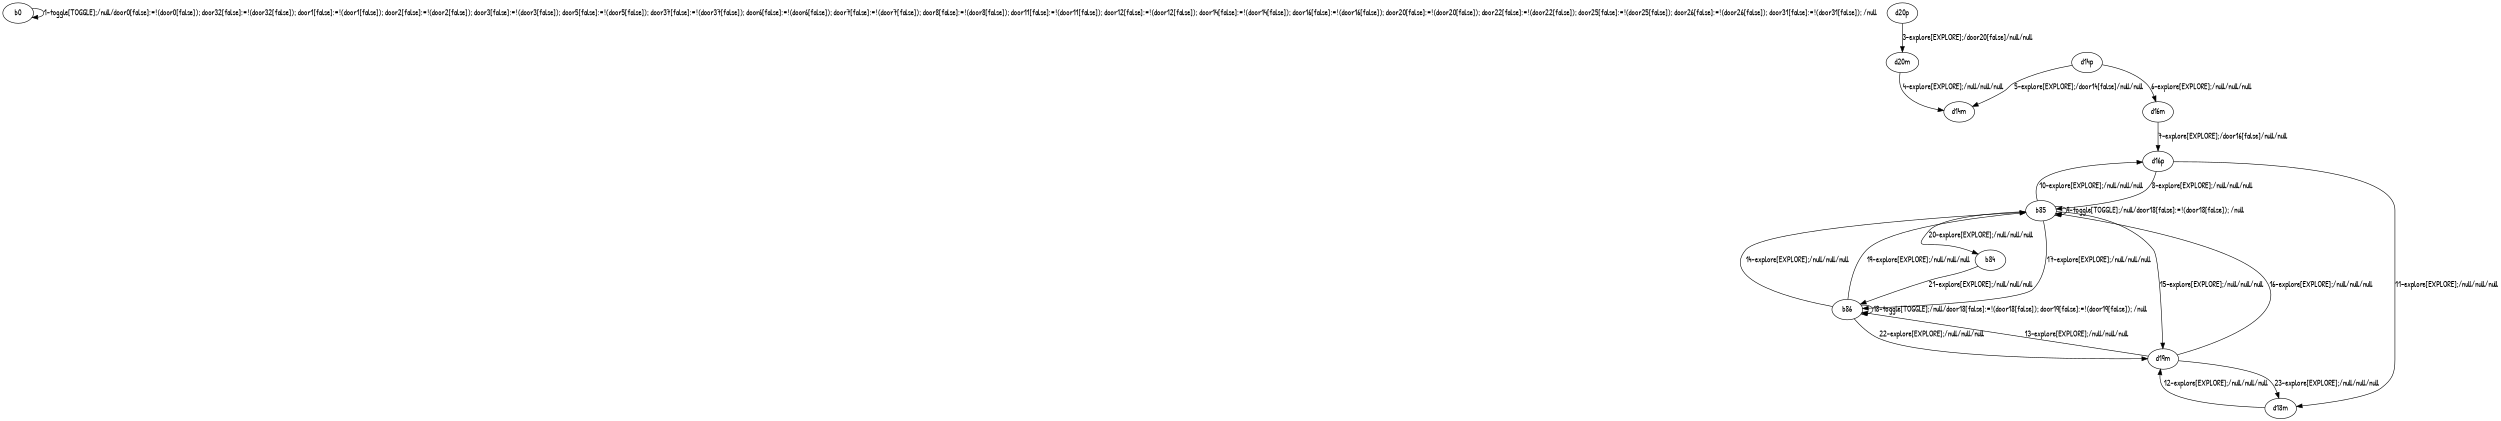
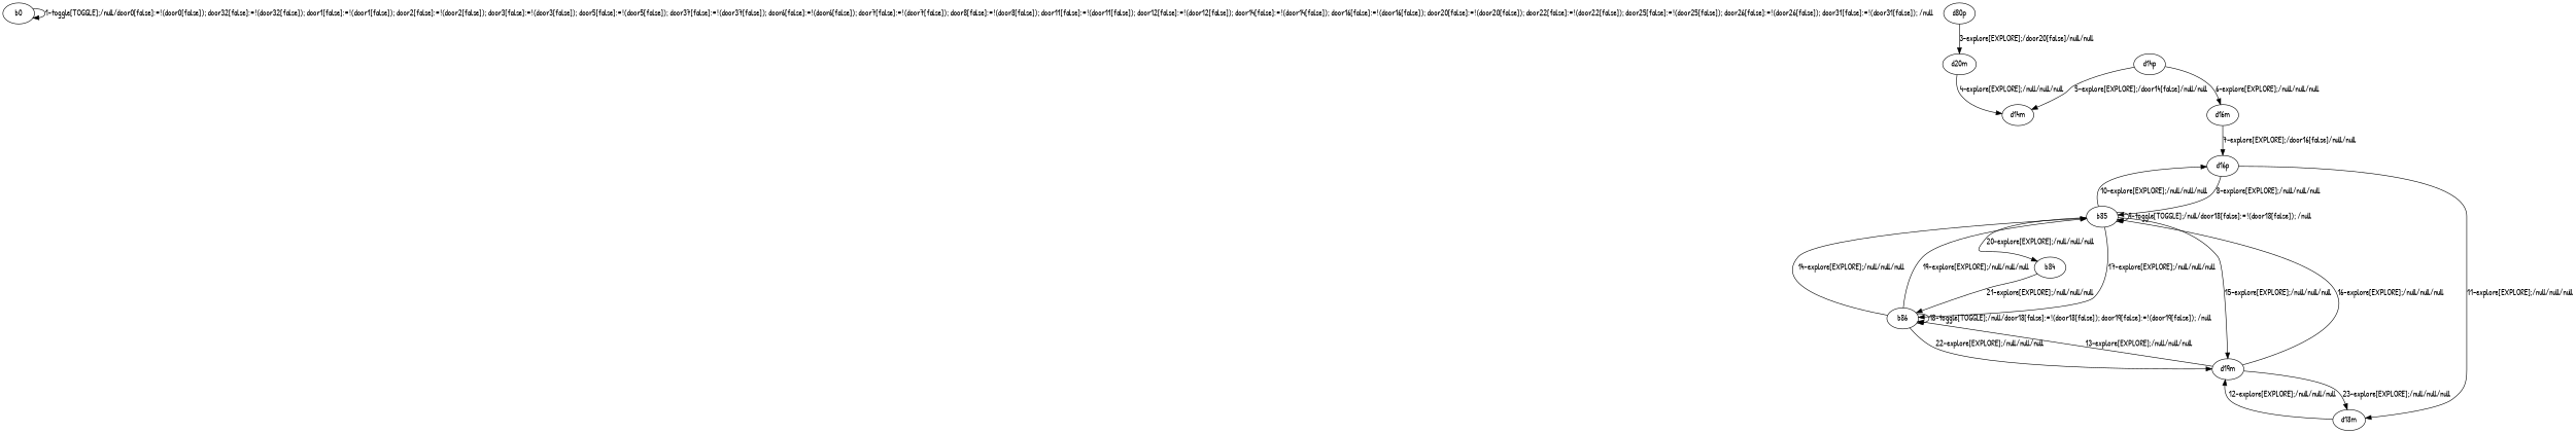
  digraph {
    fontname="Patrick Hand"
    node [fontname="Patrick Hand"]
    edge [fontname="Patrick Hand"]
    b0
-   d20p
+   d20p [label=d80p]
    d20m
    d14m
    d14p
    d16m
    d16p
    b85
    d18m
    d19m
    b86
    b84
    b0 -> b0 [label="1-toggle[TOGGLE];/null/door0[false]:=!(door0[false]); door32[false]:=!(door32[false]); door1[false]:=!(door1[false]); door2[false]:=!(door2[false]); door3[false]:=!(door3[false]); door5[false]:=!(door5[false]); door37[false]:=!(door37[false]); door6[false]:=!(door6[false]); door7[false]:=!(door7[false]); door8[false]:=!(door8[false]); door11[false]:=!(door11[false]); door12[false]:=!(door12[false]); door14[false]:=!(door14[false]); door16[false]:=!(door16[false]); door20[false]:=!(door20[false]); door22[false]:=!(door22[false]); door25[false]:=!(door25[false]); door26[false]:=!(door26[false]); door31[false]:=!(door31[false]); /null"]
    d20p -> d20m [label="3-explore[EXPLORE];/door20[false]/null/null"]
    d20m -> d14m [label="4-explore[EXPLORE];/null/null/null"]
    d14p -> d14m [label="5-explore[EXPLORE];/door14[false]/null/null"]
    d14p -> d16m [label="6-explore[EXPLORE];/null/null/null"]
    d16m -> d16p [label="7-explore[EXPLORE];/door16[false]/null/null"]
    d16p -> b85 [label="8-explore[EXPLORE];/null/null/null"]
    d16p -> d18m [label="11-explore[EXPLORE];/null/null/null"]
    b85 -> d16p [label="10-explore[EXPLORE];/null/null/null"]
    b85 -> b85 [label="9-toggle[TOGGLE];/null/door18[false]:=!(door18[false]); /null"]
    b85 -> d19m [label="15-explore[EXPLORE];/null/null/null"]
    b85 -> b86 [label="17-explore[EXPLORE];/null/null/null"]
    b85 -> b84 [label="20-explore[EXPLORE];/null/null/null"]
    d18m -> d19m [label="12-explore[EXPLORE];/null/null/null"]
    d19m -> b85 [label="16-explore[EXPLORE];/null/null/null"]
    d19m -> d18m [label="23-explore[EXPLORE];/null/null/null"]
    d19m -> b86 [label="13-explore[EXPLORE];/null/null/null"]
    b86 -> b85 [label="14-explore[EXPLORE];/null/null/null"]
    b86 -> b85 [label="19-explore[EXPLORE];/null/null/null"]
    b86 -> d19m [label="22-explore[EXPLORE];/null/null/null"]
    b86 -> b86 [label="18-toggle[TOGGLE];/null/door18[false]:=!(door18[false]); door19[false]:=!(door19[false]); /null"]
    b84 -> b86 [label="21-explore[EXPLORE];/null/null/null"]
  }
